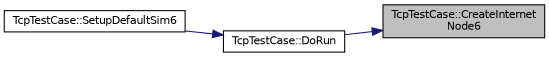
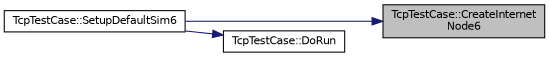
  digraph {
    rankdir=RL
    node [color=black fillcolor=white fontname=Helvetica fontsize=10 shape=record style=filled]
    edge [color=midnightblue dir=back fontname=Helvetica fontsize=10 labelfontname=Helvetica labelfontsize=10 style=solid]
    n1 [fillcolor=grey75 fontcolor=black height=0.2 label="TcpTestCase::CreateInternet\lNode6" width=0.4]
    n2 [height=0.2 label="TcpTestCase::SetupDefaultSim6" width=0.4]
    n3 [height=0.2 label="TcpTestCase::DoRun" width=0.4]
-   n1 -> n3
+   n1 -> n2
    n3 -> n2
  }
